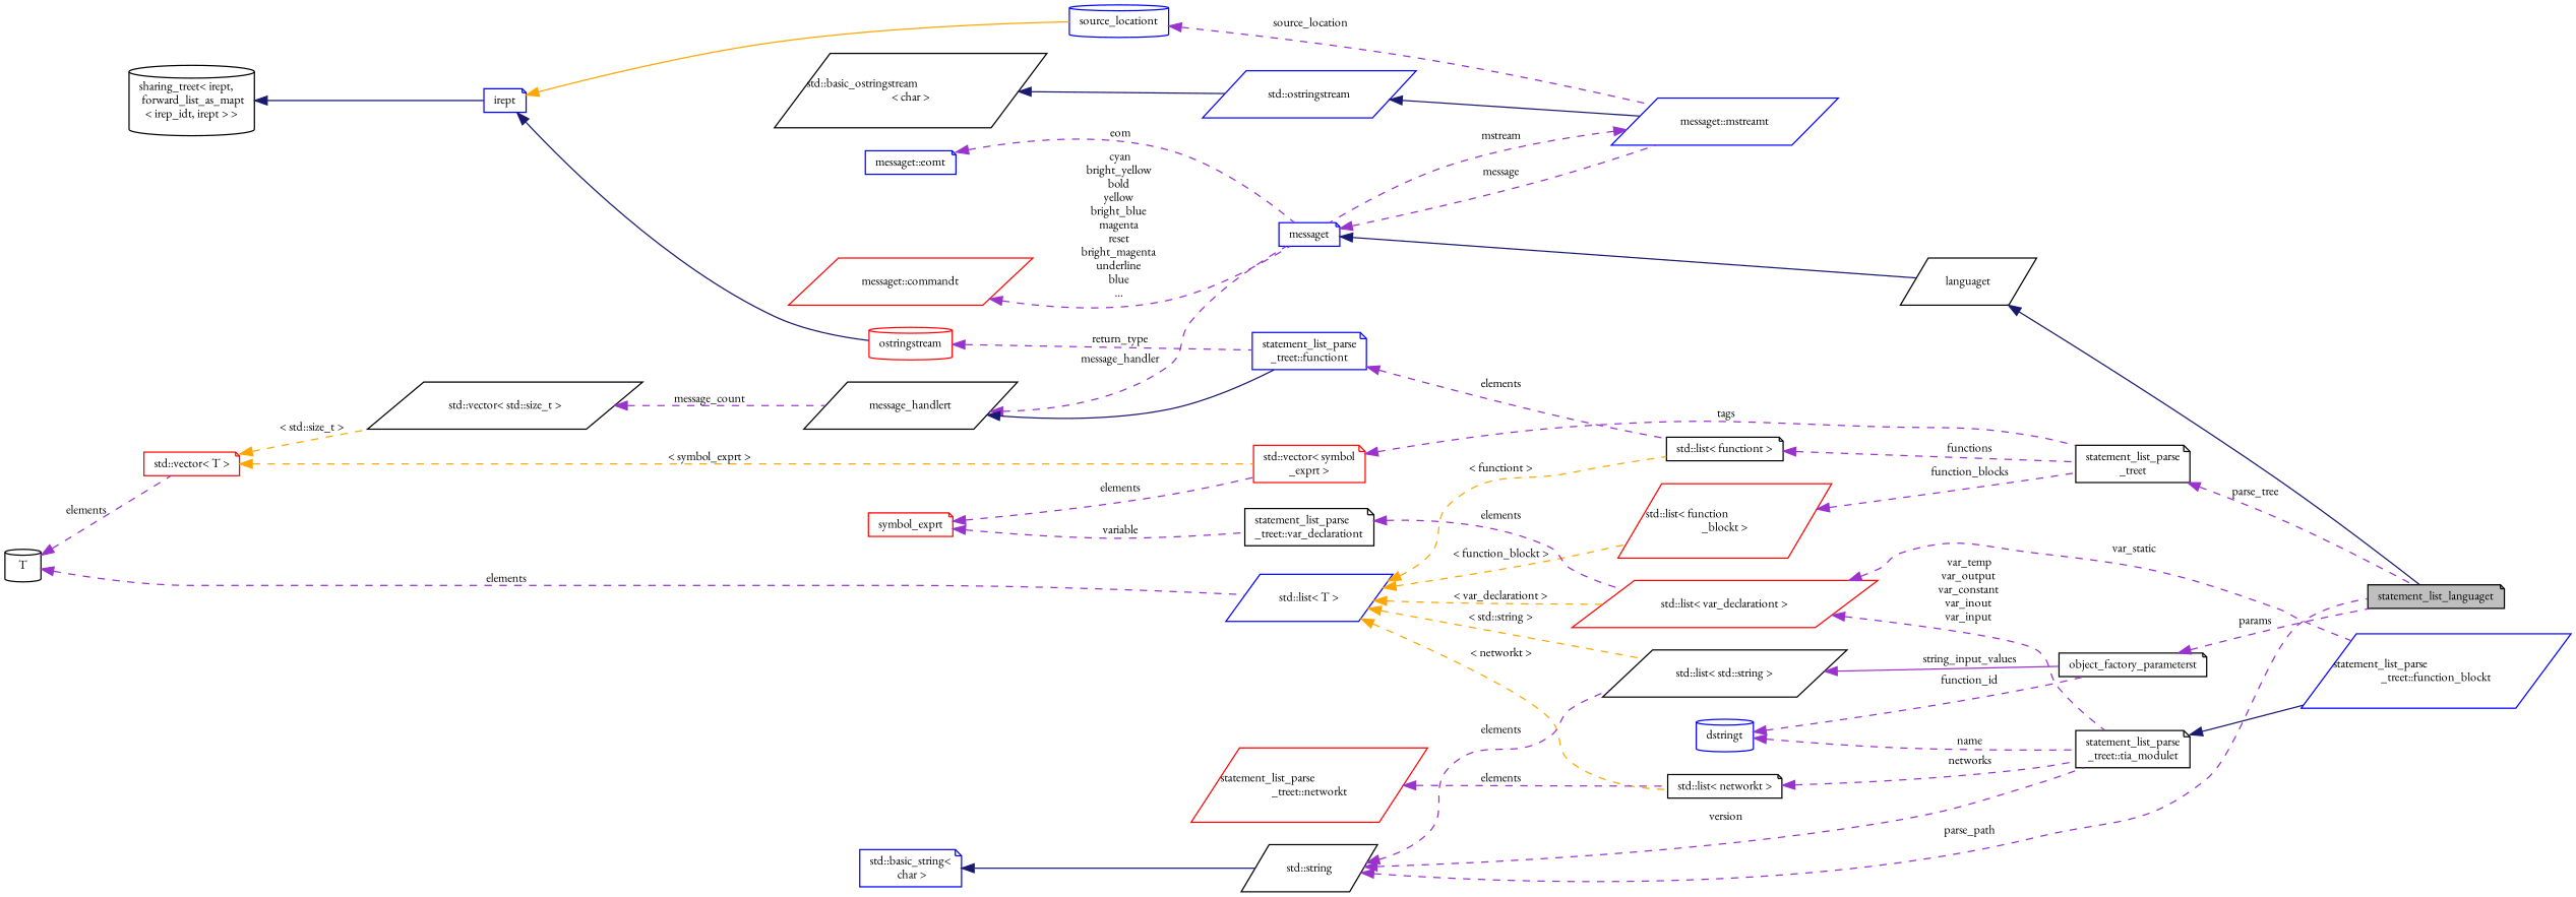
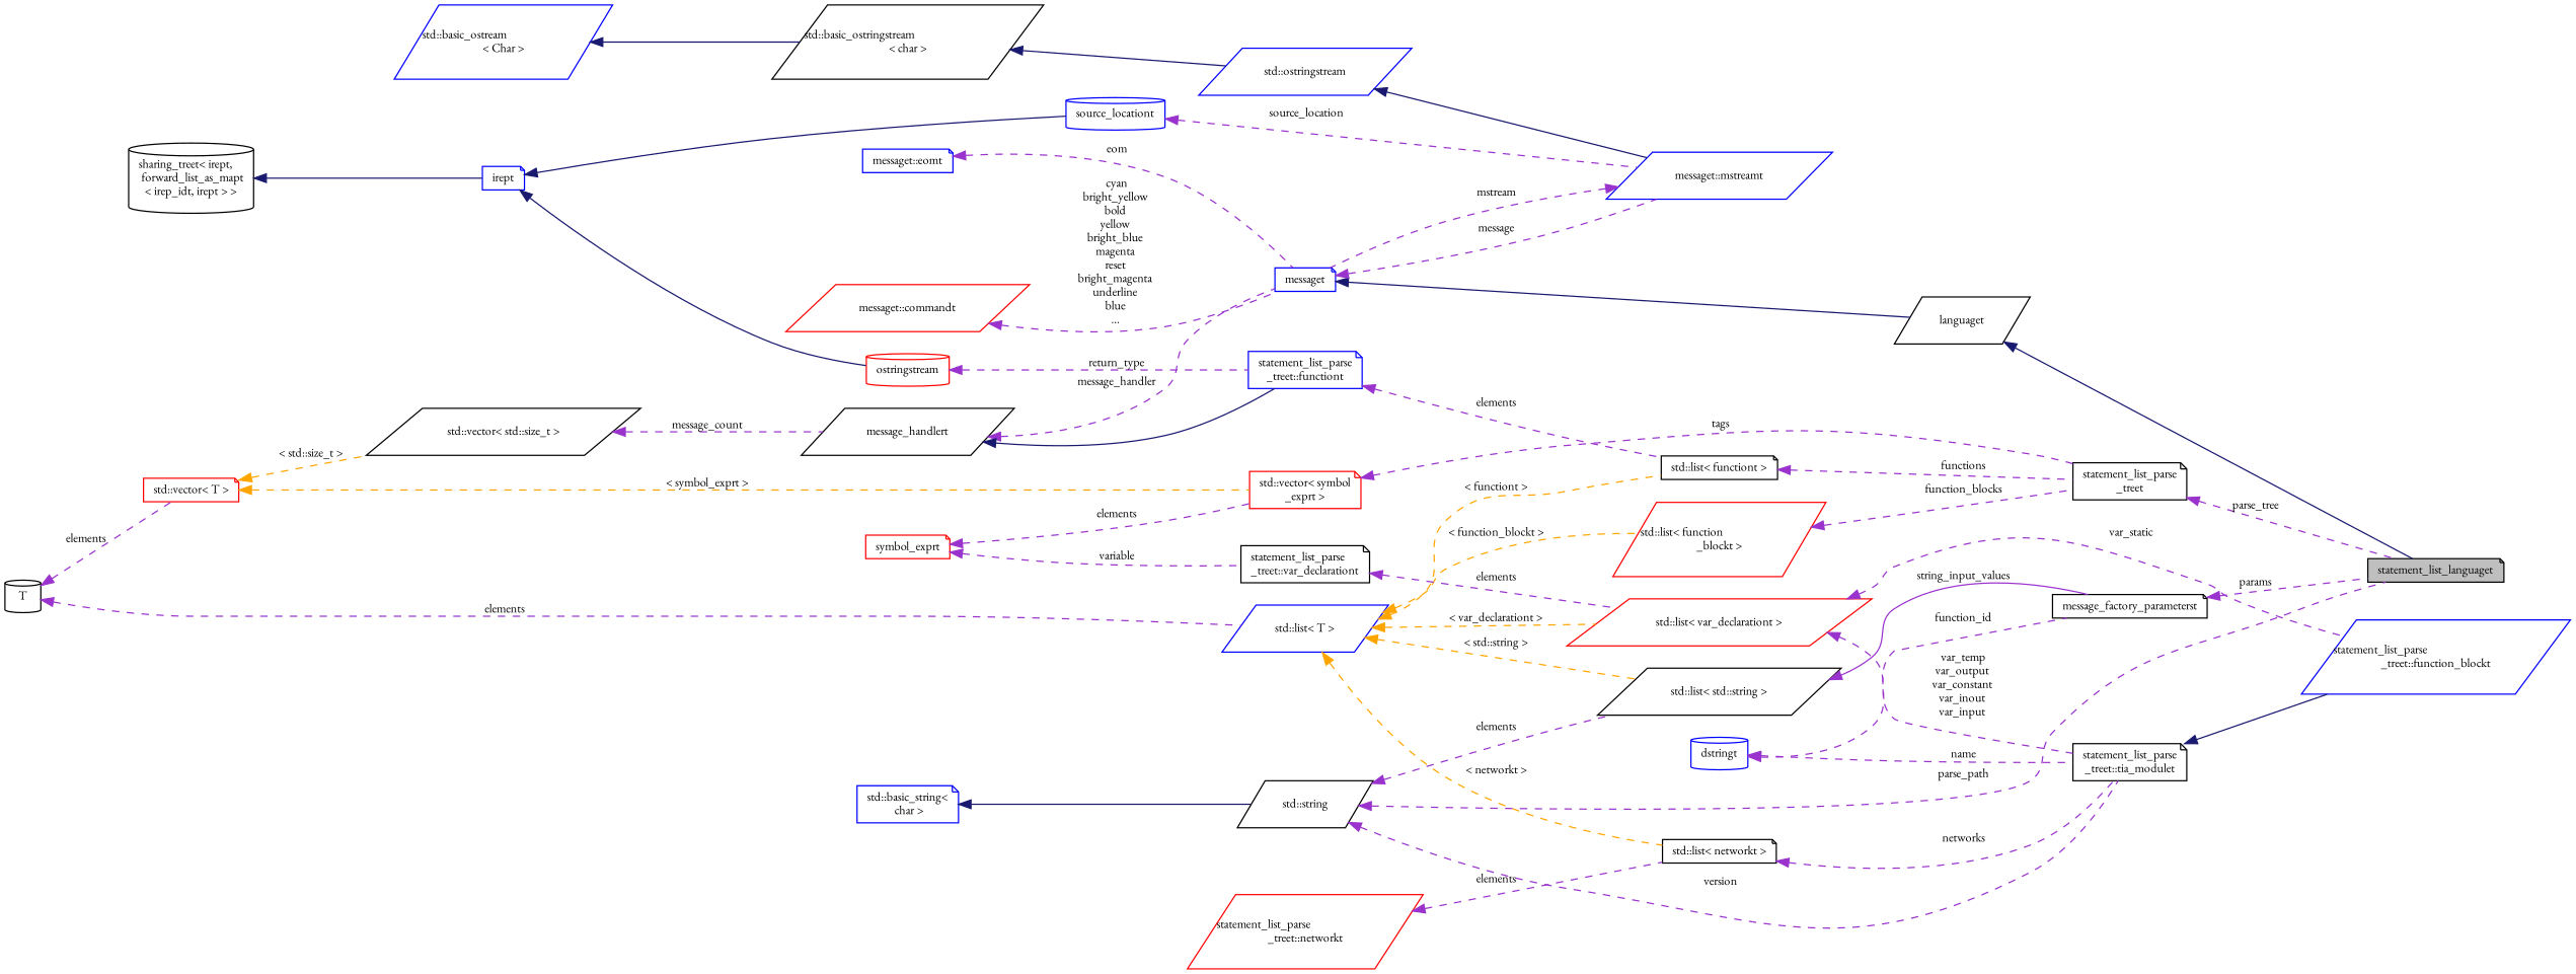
  digraph {
    fontname="EB Garamond"
    rankdir=LR
    node [color=black fontname="EB Garamond" fontsize=10 shape=note]
    edge [color=darkorchid3 dir=back fontname="EB Garamond" fontsize=10 labelfontname=Helvetica labelfontsize=10 style=dashed]
    n1 [fillcolor=grey75 fontcolor=black height=0.2 label=statement_list_languaget style=filled width=0.4]
    n2 [height=0.2 label=languaget shape=parallelogram width=0.4]
    n3 [color=blue height=0.2 label=messaget width=0.4]
    n4 [color=blue height=0.2 label="messaget::mstreamt" shape=parallelogram width=0.4]
    n5 [height=0.2 label=message_handlert shape=parallelogram width=0.4]
    n6 [color=blue height=0.2 label="statement_list_parse\l_treet::functiont" width=0.4]
    n7 [height=0.2 label="std::vector\< std::size_t \>" shape=parallelogram width=0.4]
    n8 [color=red height=0.2 label="std::vector\< T \>" width=0.4]
    n9 [color=red height=0.2 label="std::vector\< symbol\l_exprt \>" width=0.4]
    n10 [height=0.2 label="statement_list_parse\l_treet" width=0.4]
    n11 [height=0.2 label=T shape=cylinder width=0.4]
    n12 [color=blue height=0.2 label="std::list\< T \>" shape=parallelogram width=0.4]
    n13 [height=0.2 label="std::list\< std::string \>" shape=parallelogram width=0.4]
    n14 [height=0.2 label="std::list\< functiont \>" width=0.4]
    n15 [height=0.2 label="std::list\< networkt \>" width=0.4]
    n16 [color=red height=0.2 label="std::list\< var_declarationt \>" shape=parallelogram width=0.4]
    n17 [color=red height=0.2 label="std::list\< function\l_blockt \>" shape=parallelogram width=0.4]
    n18 [color=red height=0.2 label="messaget::commandt" shape=parallelogram width=0.4]
    n19 [color=blue height=0.2 label="std::ostringstream" shape=parallelogram width=0.4]
    n20 [height=0.2 label="std::basic_ostringstream\l\< char \>" shape=parallelogram width=0.4]
+   n21 [color=blue height=0.2 label="std::basic_ostream\l\< Char \>" shape=parallelogram width=0.4]
    n22 [color=blue height=0.2 label=source_locationt shape=cylinder width=0.4]
    n23 [color=blue height=0.2 label=irept width=0.4]
    n24 [color=red height=0.2 label=ostringstream shape=cylinder width=0.4]
    n25 [height=0.2 label="sharing_treet\< irept,\l forward_list_as_mapt\l\< irep_idt, irept \> \>" shape=cylinder width=0.4]
    n26 [color=blue height=0.2 label="messaget::eomt" width=0.4]
-   n27 [height=0.2 label=object_factory_parameterst width=0.4]
+   n27 [height=0.2 label=message_factory_parameterst width=0.4]
    n28 [color=blue height=0.2 label=dstringt shape=cylinder width=0.4]
    n29 [height=0.2 label="statement_list_parse\l_treet::tia_modulet" width=0.4]
    n30 [color=blue height=0.2 label="statement_list_parse\l_treet::function_blockt" shape=parallelogram width=0.4]
    n31 [height=0.2 label="std::string" shape=parallelogram width=0.4]
    n32 [color=blue height=0.2 label="std::basic_string\<\l char \>" width=0.4]
    n33 [color=red height=0.2 label="statement_list_parse\l_treet::networkt" shape=parallelogram width=0.4]
    n34 [height=0.2 label="statement_list_parse\l_treet::var_declarationt" width=0.4]
    n35 [color=red height=0.2 label=symbol_exprt width=0.4]
    n2 -> n1 [color=midnightblue style=solid]
    n3 -> n2 [color=midnightblue style=solid]
    n3 -> n4 [label=" message"]
    n4 -> n3 [label=" mstream"]
    n5 -> n3 [label=" message_handler"]
    n5 -> n6 [color=midnightblue style=solid]
    n6 -> n14 [label=" elements"]
    n7 -> n5 [label=" message_count"]
    n8 -> n7 [color=orange label=" \< std::size_t \>"]
    n8 -> n9 [color=orange label=" \< symbol_exprt \>"]
    n9 -> n10 [label=" tags"]
    n10 -> n1 [label=" parse_tree"]
    n11 -> n8 [label=" elements"]
    n11 -> n12 [label=" elements"]
    n12 -> n13 [color=orange label=" \< std::string \>"]
    n12 -> n14 [color=orange label=" \< functiont \>"]
    n12 -> n15 [color=orange label=" \< networkt \>"]
    n12 -> n16 [color=orange label=" \< var_declarationt \>"]
    n12 -> n17 [color=orange label=" \< function_blockt \>"]
    n13 -> n27 [label=" string_input_values" style=solid]
    n14 -> n10 [label=" functions"]
    n15 -> n29 [label=" networks"]
    n16 -> n29 [label=" var_temp\nvar_output\nvar_constant\nvar_inout\nvar_input"]
    n16 -> n30 [label=" var_static"]
    n17 -> n10 [label=" function_blocks"]
    n18 -> n3 [label=" cyan\nbright_yellow\nbold\nyellow\nbright_blue\nmagenta\nreset\nbright_magenta\nunderline\nblue\n..."]
    n19 -> n4 [color=midnightblue style=solid]
    n20 -> n19 [color=midnightblue style=solid]
+   n21 -> n20 [color=midnightblue style=solid]
    n22 -> n4 [label=" source_location"]
-   n23 -> n22 [color=orange style=solid]
+   n23 -> n22 [color=midnightblue style=solid]
    n23 -> n24 [color=midnightblue style=solid]
    n24 -> n6 [label=" return_type"]
    n25 -> n23 [color=midnightblue style=solid]
    n26 -> n3 [label=" eom"]
    n27 -> n1 [label=" params"]
    n28 -> n27 [label=" function_id"]
    n28 -> n29 [label=" name"]
    n29 -> n30 [color=midnightblue style=solid]
    n31 -> n1 [label=" parse_path"]
    n31 -> n13 [label=" elements"]
    n31 -> n29 [label=" version"]
    n32 -> n31 [color=midnightblue style=solid]
    n33 -> n15 [label=" elements"]
    n34 -> n16 [label=" elements"]
    n35 -> n9 [label=" elements"]
    n35 -> n34 [label=" variable"]
  }
